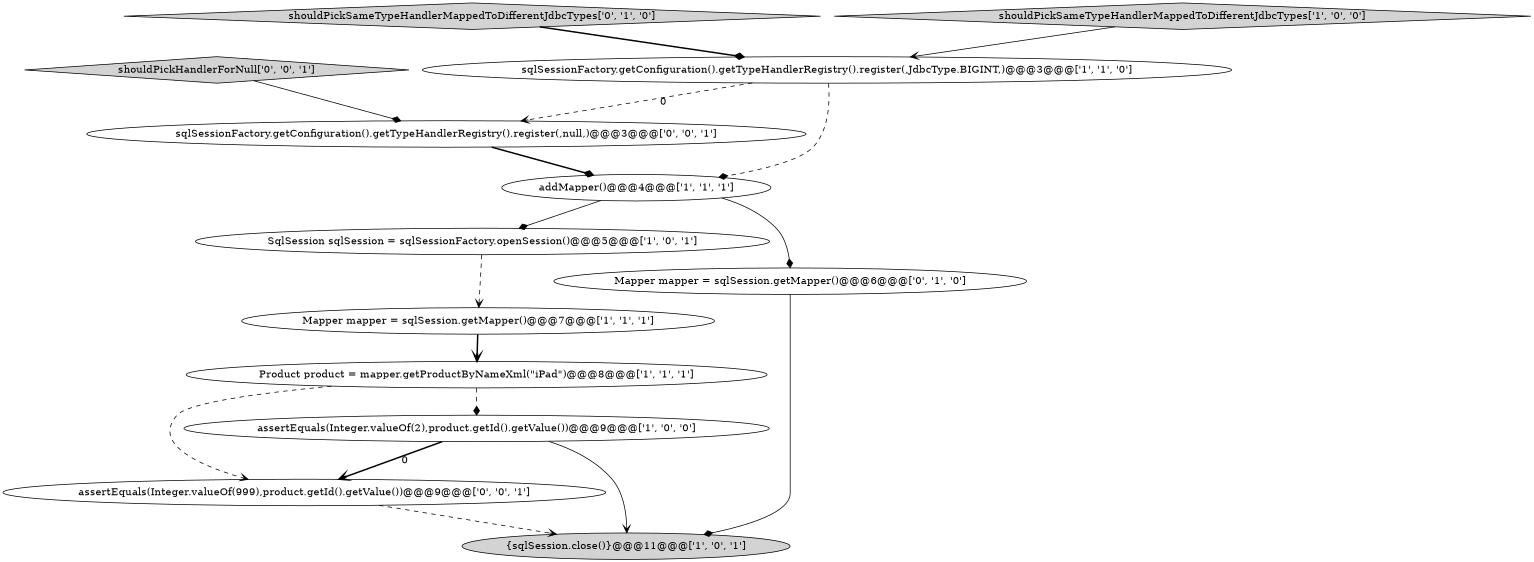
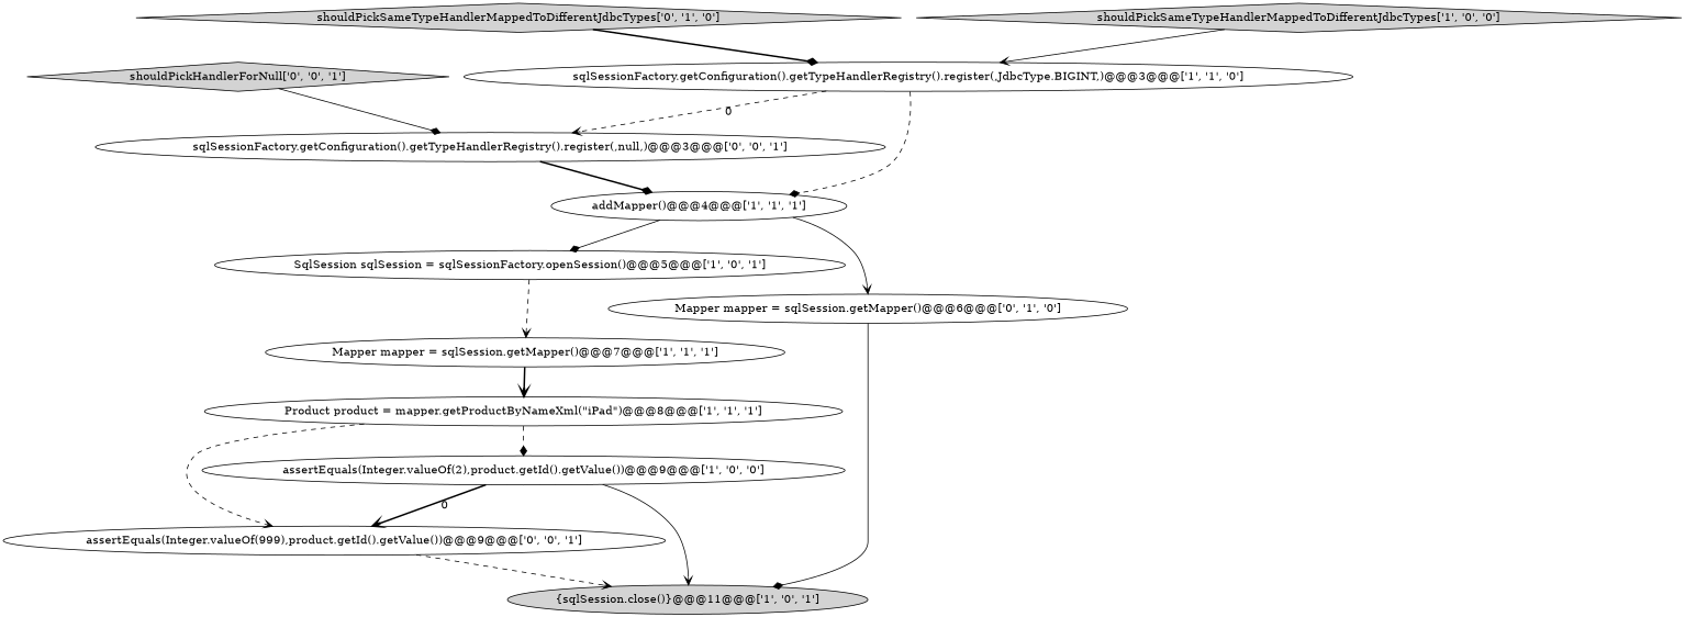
  digraph {
    node [fillcolor=white shape=ellipse style=filled]
    edge [arrowhead=vee style=solid]
    n1 [label="assertEquals(Integer.valueOf(2),product.getId().getValue())@@@9@@@['1', '0', '0']"]
    n2 [label="assertEquals(Integer.valueOf(999),product.getId().getValue())@@@9@@@['0', '0', '1']"]
    n3 [fillcolor=lightgray label="{sqlSession.close()}@@@11@@@['1', '0', '1']"]
    n4 [label="SqlSession sqlSession = sqlSessionFactory.openSession()@@@5@@@['1', '0', '1']"]
    n5 [label="Mapper mapper = sqlSession.getMapper()@@@7@@@['1', '1', '1']"]
    n6 [label="Product product = mapper.getProductByNameXml(\"iPad\")@@@8@@@['1', '1', '1']"]
    n7 [fillcolor=lightgray label="shouldPickSameTypeHandlerMappedToDifferentJdbcTypes['0', '1', '0']" shape=diamond]
    n8 [label="sqlSessionFactory.getConfiguration().getTypeHandlerRegistry().register(,JdbcType.BIGINT,)@@@3@@@['1', '1', '0']"]
    n9 [label="addMapper()@@@4@@@['1', '1', '1']"]
    n10 [label="sqlSessionFactory.getConfiguration().getTypeHandlerRegistry().register(,null,)@@@3@@@['0', '0', '1']"]
    n11 [label="Mapper mapper = sqlSession.getMapper()@@@6@@@['0', '1', '0']"]
    n12 [fillcolor=lightgray label="shouldPickSameTypeHandlerMappedToDifferentJdbcTypes['1', '0', '0']" shape=diamond]
    n13 [fillcolor=lightgray label="shouldPickHandlerForNull['0', '0', '1']" shape=diamond]
    n1 -> n2 [label=0 style=bold]
    n1 -> n3
    n2 -> n3 [style=dashed]
    n4 -> n5 [style=dashed]
    n5 -> n6 [style=bold]
    n6 -> n1 [arrowhead=diamond style=dashed]
    n6 -> n2 [style=dashed]
    n7 -> n8 [arrowhead=diamond style=bold]
    n8 -> n9 [arrowhead=diamond style=dashed]
    n8 -> n10 [label=0 style=dashed]
    n9 -> n4 [arrowhead=diamond]
-   n9 -> n11 [arrowhead=diamond]
+   n9 -> n11
    n10 -> n9 [arrowhead=diamond style=bold]
    n11 -> n3 [arrowhead=diamond]
    n12 -> n8
    n13 -> n10 [arrowhead=diamond]
  }
